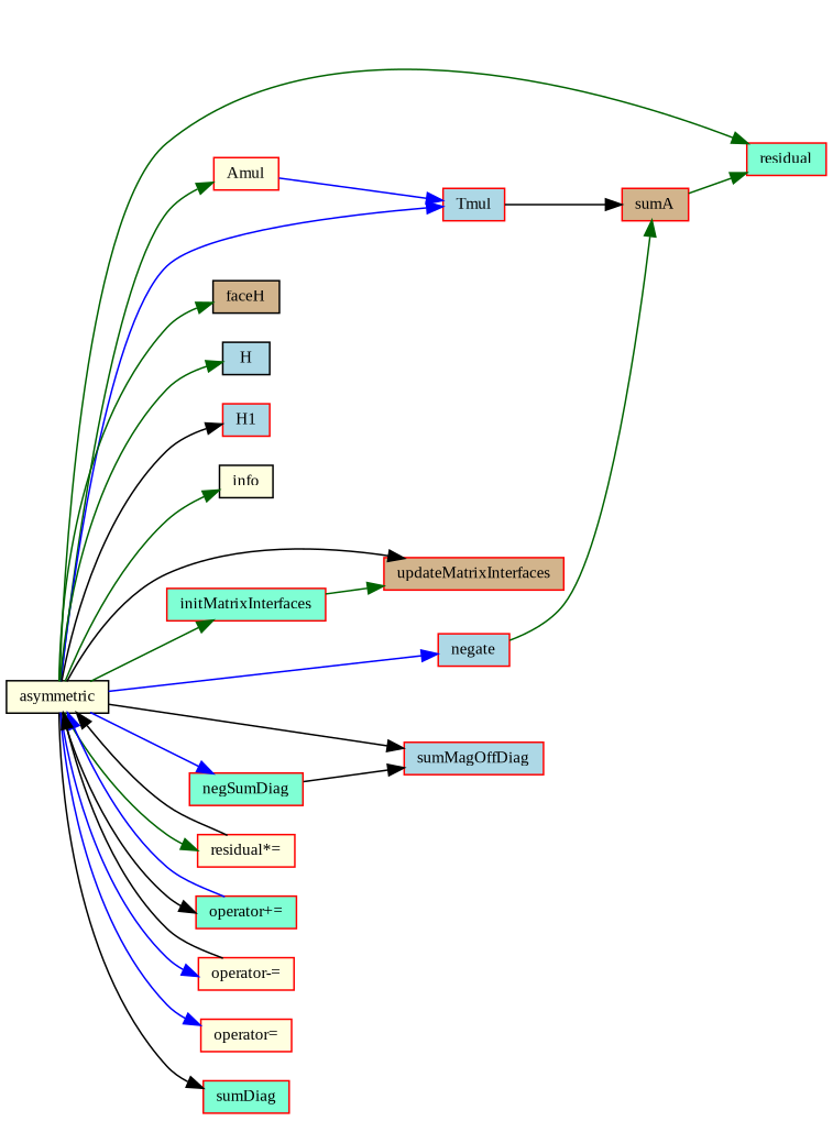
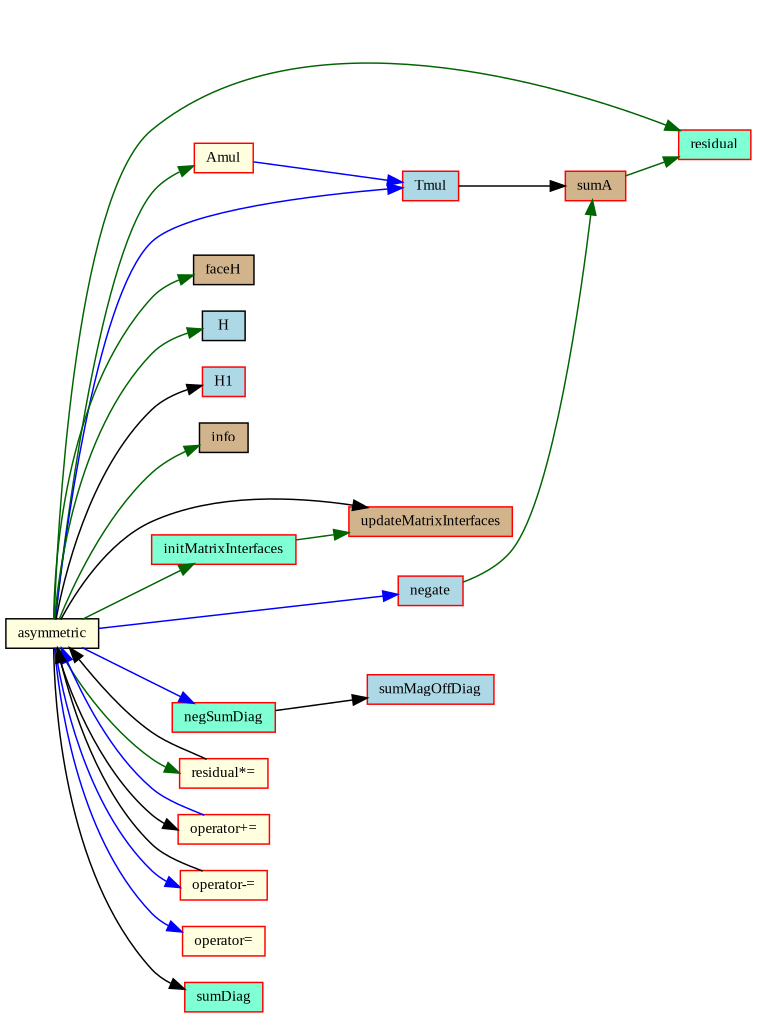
  digraph {
    fontname="Liberation Serif"
    rankdir=LR
    node [color=red fillcolor=lightyellow fontname="Liberation Serif" fontsize=10 shape=record style=filled]
    edge [color=darkgreen fontname="Liberation Serif" fontsize=10 labelfontname=FreeSans labelfontsize=10 style=solid]
    n1 [color=black fontcolor=black height=0.2 label=asymmetric width=0.4]
    n2 [height=0.2 label=Amul width=0.4]
    n3 [fillcolor=lightblue height=0.2 label=Tmul width=0.4]
    n4 [fillcolor=aquamarine height=0.2 label=residual width=0.4]
    n5 [color=black fillcolor=tan height=0.2 label=faceH width=0.4]
    n6 [color=black fillcolor=lightblue height=0.2 label=H width=0.4]
    n7 [fillcolor=lightblue height=0.2 label=H1 width=0.4]
-   n8 [color=black height=0.2 label=info width=0.4]
+   n8 [color=black fillcolor=tan height=0.2 label=info width=0.4]
    n9 [fillcolor=aquamarine height=0.2 label=initMatrixInterfaces width=0.4]
    n10 [fillcolor=tan height=0.2 label=updateMatrixInterfaces width=0.4]
    n11 [fillcolor=lightblue height=0.2 label=negate width=0.4]
    n12 [fillcolor=aquamarine height=0.2 label=negSumDiag width=0.4]
    n13 [fillcolor=lightblue height=0.2 label=sumMagOffDiag width=0.4]
    n14 [height=0.2 label="residual*=" width=0.4]
-   n15 [fillcolor=aquamarine height=0.2 label="operator+=" width=0.4]
+   n15 [height=0.2 label="operator+=" width=0.4]
    n16 [height=0.2 label="operator-=" width=0.4]
    n17 [height=0.2 label="operator=" width=0.4]
    n18 [fillcolor=aquamarine height=0.2 label=sumDiag width=0.4]
    n19 [fillcolor=tan height=0.2 label=sumA width=0.4]
    n1 -> n2
    n1 -> n3 [color=blue]
    n1 -> n4
    n1 -> n5
    n1 -> n6
    n1 -> n7 [color=black]
    n1 -> n8
    n1 -> n9
    n1 -> n10 [color=black]
    n1 -> n11 [color=blue]
    n1 -> n12 [color=blue]
-   n1 -> n13 [color=black]
    n1 -> n14
    n1 -> n15 [color=black]
    n1 -> n16 [color=blue]
    n1 -> n17 [color=blue]
    n1 -> n18 [color=black]
    n2 -> n3 [color=blue]
    n3 -> n19 [color=black]
    n9 -> n10
    n11 -> n19
    n12 -> n13 [color=black]
    n14 -> n1 [color=black]
    n15 -> n1 [color=blue]
    n16 -> n1 [color=black]
    n19 -> n4
  }
